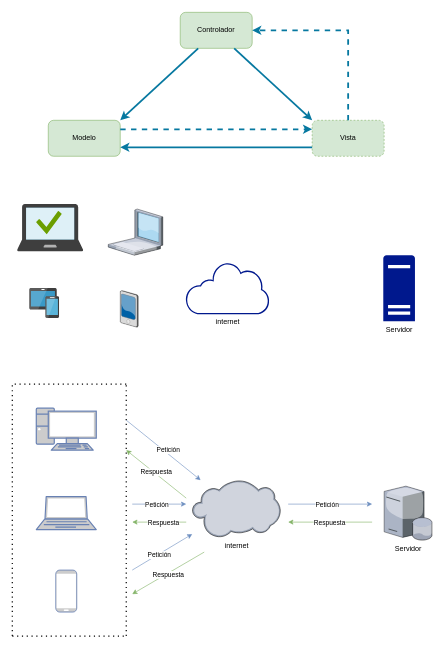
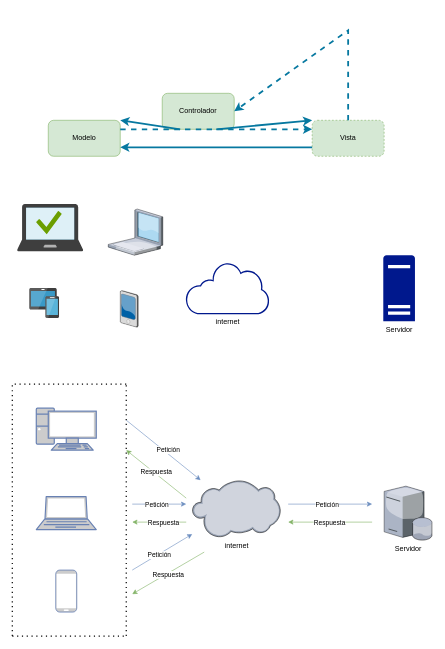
  <mxCell id="0" />
  <mxCell id="1" parent="0" />
- <mxCell id="2" value="Controlador" style="rounded=1;whiteSpace=wrap;html=1;fillColor=#d5e8d4;strokeColor=#82b366;" parent="1" vertex="1"><mxGeometry x="300" y="20" width="120" height="60" as="geometry" /></mxCell>
+ <mxCell id="2" value="Controlador" style="rounded=1;whiteSpace=wrap;html=1;fillColor=#d5e8d4;strokeColor=#82b366;" parent="1" vertex="1"><mxGeometry x="270" y="155" width="120" height="60" as="geometry" /></mxCell>
  <mxCell id="3" value="Vista" style="rounded=1;whiteSpace=wrap;html=1;fillColor=#d5e8d4;strokeColor=#82b366;dashed=1;" parent="1" vertex="1"><mxGeometry x="520" y="200" width="120" height="60" as="geometry" /></mxCell>
  <mxCell id="4" value="Modelo" style="rounded=1;whiteSpace=wrap;html=1;fillColor=#d5e8d4;strokeColor=#82b366;" parent="1" vertex="1"><mxGeometry x="80" y="200" width="120" height="60" as="geometry" /></mxCell>
  <mxCell id="5" value="" style="endArrow=classic;html=1;rounded=0;exitX=0.25;exitY=1;exitDx=0;exitDy=0;entryX=1;entryY=0;entryDx=0;entryDy=0;strokeWidth=3;strokeColor=#0678a0;" parent="1" source="2" target="4" edge="1"><mxGeometry width="50" height="50" relative="1" as="geometry"><mxPoint x="350" y="230" as="sourcePoint" /><mxPoint x="350" y="180" as="targetPoint" /></mxGeometry></mxCell>
  <mxCell id="6" value="" style="endArrow=classic;html=1;rounded=0;exitX=0.75;exitY=1;exitDx=0;exitDy=0;entryX=0;entryY=0;entryDx=0;entryDy=0;strokeWidth=3;strokeColor=#0678a0;" parent="1" source="2" target="3" edge="1"><mxGeometry width="50" height="50" relative="1" as="geometry"><mxPoint x="340" y="90" as="sourcePoint" /><mxPoint x="460" y="170" as="targetPoint" /></mxGeometry></mxCell>
  <mxCell id="7" value="" style="endArrow=classic;html=1;rounded=0;exitX=0;exitY=0.75;exitDx=0;exitDy=0;entryX=1;entryY=0.75;entryDx=0;entryDy=0;strokeWidth=3;strokeColor=#0678a0;" parent="1" source="3" target="4" edge="1"><mxGeometry width="50" height="50" relative="1" as="geometry"><mxPoint x="350" y="100" as="sourcePoint" /><mxPoint x="220" y="220" as="targetPoint" /></mxGeometry></mxCell>
  <mxCell id="8" value="" style="endArrow=classic;html=1;rounded=0;exitX=1;exitY=0.25;exitDx=0;exitDy=0;entryX=0;entryY=0.25;entryDx=0;entryDy=0;dashed=1;strokeWidth=3;strokeColor=#0678a0;" parent="1" source="4" target="3" edge="1"><mxGeometry width="50" height="50" relative="1" as="geometry"><mxPoint x="400" y="90" as="sourcePoint" /><mxPoint x="530" y="210" as="targetPoint" /></mxGeometry></mxCell>
  <mxCell id="9" value="" style="endArrow=classic;html=1;rounded=0;exitX=0.5;exitY=0;exitDx=0;exitDy=0;entryX=1;entryY=0.5;entryDx=0;entryDy=0;dashed=1;strokeWidth=3;strokeColor=#0678a0;" parent="1" source="3" target="2" edge="1"><mxGeometry width="50" height="50" relative="1" as="geometry"><mxPoint x="210" y="225" as="sourcePoint" /><mxPoint x="530" y="225" as="targetPoint" /><Array as="points"><mxPoint x="580" y="50" /></Array></mxGeometry></mxCell>
  <mxCell id="10" value="Servidor" style="sketch=0;aspect=fixed;pointerEvents=1;shadow=0;dashed=0;html=1;strokeColor=none;labelPosition=center;verticalLabelPosition=bottom;verticalAlign=top;align=center;fillColor=#00188D;shape=mxgraph.mscae.enterprise.server_generic" parent="1" vertex="1"><mxGeometry x="638.6" y="425" width="52.8" height="110" as="geometry" /></mxCell>
  <mxCell id="11" value="internet" style="sketch=0;aspect=fixed;pointerEvents=1;shadow=0;dashed=0;html=1;strokeColor=none;labelPosition=center;verticalLabelPosition=bottom;verticalAlign=top;align=center;fillColor=#00188D;shape=mxgraph.mscae.enterprise.internet_hollow" parent="1" vertex="1"><mxGeometry x="308.6" y="436.6" width="140" height="86.8" as="geometry" /></mxCell>
  <mxCell id="12" value="" style="image;sketch=0;aspect=fixed;html=1;points=[];align=center;fontSize=12;image=img/lib/mscae/Managed_Desktop.svg;" parent="1" vertex="1"><mxGeometry x="28.6" y="340" width="110" height="79.2" as="geometry" /></mxCell>
  <mxCell id="13" value="" style="image;sketch=0;aspect=fixed;html=1;points=[];align=center;fontSize=12;image=img/lib/mscae/Devices_Groups.svg;" parent="1" vertex="1"><mxGeometry x="48.6" y="480" width="50" height="50" as="geometry" /></mxCell>
  <mxCell id="14" value="Servidor" style="verticalLabelPosition=bottom;sketch=0;aspect=fixed;html=1;verticalAlign=top;strokeColor=none;align=center;outlineConnect=0;shape=mxgraph.citrix.database_server;" parent="1" vertex="1"><mxGeometry x="640" y="810" width="80" height="90" as="geometry" /></mxCell>
  <mxCell id="15" value="" style="verticalLabelPosition=bottom;sketch=0;aspect=fixed;html=1;verticalAlign=top;strokeColor=none;align=center;outlineConnect=0;shape=mxgraph.citrix.laptop_1;" parent="1" vertex="1"><mxGeometry x="180" y="348" width="91" height="77" as="geometry" /></mxCell>
  <mxCell id="16" value="" style="verticalLabelPosition=bottom;sketch=0;aspect=fixed;html=1;verticalAlign=top;strokeColor=none;align=center;outlineConnect=0;shape=mxgraph.citrix.pda;" parent="1" vertex="1"><mxGeometry x="200" y="484" width="30" height="61" as="geometry" /></mxCell>
  <mxCell id="17" value="internet" style="verticalLabelPosition=bottom;sketch=0;aspect=fixed;html=1;verticalAlign=top;strokeColor=none;align=center;outlineConnect=0;shape=mxgraph.citrix.cloud;" parent="1" vertex="1"><mxGeometry x="320" y="800" width="147.1" height="96" as="geometry" /></mxCell>
  <mxCell id="18" value="" style="fontColor=#0066CC;verticalAlign=top;verticalLabelPosition=bottom;labelPosition=center;align=center;html=1;outlineConnect=0;fillColor=#CCCCCC;strokeColor=#6881B3;gradientColor=none;gradientDirection=north;strokeWidth=2;shape=mxgraph.networks.pc;" parent="1" vertex="1"><mxGeometry x="60" y="680" width="100" height="70" as="geometry" /></mxCell>
  <mxCell id="19" value="" style="fontColor=#0066CC;verticalAlign=top;verticalLabelPosition=bottom;labelPosition=center;align=center;html=1;outlineConnect=0;fillColor=#CCCCCC;strokeColor=#6881B3;gradientColor=none;gradientDirection=north;strokeWidth=2;shape=mxgraph.networks.mobile;" parent="1" vertex="1"><mxGeometry x="92.5" y="950" width="35" height="70" as="geometry" /></mxCell>
  <mxCell id="20" value="" style="fontColor=#0066CC;verticalAlign=top;verticalLabelPosition=bottom;labelPosition=center;align=center;html=1;outlineConnect=0;fillColor=#CCCCCC;strokeColor=#6881B3;gradientColor=none;gradientDirection=north;strokeWidth=2;shape=mxgraph.networks.laptop;" parent="1" vertex="1"><mxGeometry x="60" y="827.5" width="100" height="55" as="geometry" /></mxCell>
  <mxCell id="21" value="" style="endArrow=none;dashed=1;html=1;dashPattern=1 3;strokeWidth=2;rounded=0;" parent="1" edge="1"><mxGeometry width="50" height="50" relative="1" as="geometry"><mxPoint x="210" y="640" as="sourcePoint" /><mxPoint x="20" y="640" as="targetPoint" /></mxGeometry></mxCell>
  <mxCell id="22" value="" style="endArrow=none;dashed=1;html=1;dashPattern=1 3;strokeWidth=2;rounded=0;" parent="1" edge="1"><mxGeometry width="50" height="50" relative="1" as="geometry"><mxPoint x="210" y="1060" as="sourcePoint" /><mxPoint x="210" y="640" as="targetPoint" /></mxGeometry></mxCell>
  <mxCell id="23" value="" style="endArrow=none;dashed=1;html=1;dashPattern=1 3;strokeWidth=2;rounded=0;" parent="1" edge="1"><mxGeometry width="50" height="50" relative="1" as="geometry"><mxPoint x="20" y="1060" as="sourcePoint" /><mxPoint x="20" y="640" as="targetPoint" /></mxGeometry></mxCell>
  <mxCell id="24" value="" style="endArrow=none;dashed=1;html=1;dashPattern=1 3;strokeWidth=2;rounded=0;" parent="1" edge="1"><mxGeometry width="50" height="50" relative="1" as="geometry"><mxPoint x="20" y="1060" as="sourcePoint" /><mxPoint x="210" y="1060" as="targetPoint" /></mxGeometry></mxCell>
  <mxCell id="25" value="" style="endArrow=classic;html=1;rounded=0;fillColor=#dae8fc;strokeColor=#6c8ebf;" parent="1" target="17" edge="1"><mxGeometry width="50" height="50" relative="1" as="geometry"><mxPoint x="210" y="700" as="sourcePoint" /><mxPoint x="400" y="790" as="targetPoint" /></mxGeometry></mxCell>
  <mxCell id="26" value="Petición" style="edgeLabel;html=1;align=center;verticalAlign=middle;resizable=0;points=[];" parent="25" vertex="1" connectable="0"><mxGeometry x="-0.029" y="-2" relative="1" as="geometry"><mxPoint x="11" as="offset" /></mxGeometry></mxCell>
  <mxCell id="27" value="" style="endArrow=classic;html=1;rounded=0;fillColor=#dae8fc;strokeColor=#6c8ebf;" parent="1" edge="1"><mxGeometry width="50" height="50" relative="1" as="geometry"><mxPoint x="480" y="840" as="sourcePoint" /><mxPoint x="620" y="840" as="targetPoint" /></mxGeometry></mxCell>
  <mxCell id="28" value="Petición" style="edgeLabel;html=1;align=center;verticalAlign=middle;resizable=0;points=[];" parent="27" vertex="1" connectable="0"><mxGeometry x="-0.082" relative="1" as="geometry"><mxPoint as="offset" /></mxGeometry></mxCell>
  <mxCell id="29" value="" style="endArrow=classic;html=1;rounded=0;fillColor=#d5e8d4;strokeColor=#82b366;" parent="1" edge="1"><mxGeometry width="50" height="50" relative="1" as="geometry"><mxPoint x="620" y="870" as="sourcePoint" /><mxPoint x="480" y="870" as="targetPoint" /></mxGeometry></mxCell>
  <mxCell id="30" value="Respuesta" style="edgeLabel;html=1;align=center;verticalAlign=middle;resizable=0;points=[];" parent="29" vertex="1" connectable="0"><mxGeometry x="0.176" relative="1" as="geometry"><mxPoint x="10" as="offset" /></mxGeometry></mxCell>
  <mxCell id="31" value="" style="endArrow=classic;html=1;rounded=0;fillColor=#d5e8d4;strokeColor=#82b366;" parent="1" edge="1"><mxGeometry width="50" height="50" relative="1" as="geometry"><mxPoint x="310" y="830" as="sourcePoint" /><mxPoint x="210" y="750" as="targetPoint" /></mxGeometry></mxCell>
  <mxCell id="32" value="Respuesta" style="edgeLabel;html=1;align=center;verticalAlign=middle;resizable=0;points=[];" parent="31" vertex="1" connectable="0"><mxGeometry x="0.151" y="4" relative="1" as="geometry"><mxPoint x="10" as="offset" /></mxGeometry></mxCell>
  <mxCell id="33" value="" style="endArrow=classic;html=1;rounded=0;fillColor=#dae8fc;strokeColor=#6c8ebf;" parent="1" edge="1"><mxGeometry width="50" height="50" relative="1" as="geometry"><mxPoint x="220" y="840" as="sourcePoint" /><mxPoint x="310" y="840" as="targetPoint" /></mxGeometry></mxCell>
  <mxCell id="34" value="Petición" style="edgeLabel;html=1;align=center;verticalAlign=middle;resizable=0;points=[];" parent="33" vertex="1" connectable="0"><mxGeometry x="-0.289" y="-3" relative="1" as="geometry"><mxPoint x="8" y="-3" as="offset" /></mxGeometry></mxCell>
  <mxCell id="35" value="" style="endArrow=classic;html=1;rounded=0;fillColor=#d5e8d4;strokeColor=#82b366;" parent="1" edge="1"><mxGeometry width="50" height="50" relative="1" as="geometry"><mxPoint x="310" y="870" as="sourcePoint" /><mxPoint x="220" y="870" as="targetPoint" /></mxGeometry></mxCell>
  <mxCell id="36" value="Respuesta" style="edgeLabel;html=1;align=center;verticalAlign=middle;resizable=0;points=[];" parent="35" vertex="1" connectable="0"><mxGeometry x="0.3" y="1" relative="1" as="geometry"><mxPoint x="20" y="-1" as="offset" /></mxGeometry></mxCell>
  <mxCell id="37" value="" style="endArrow=classic;html=1;rounded=0;fillColor=#dae8fc;strokeColor=#6c8ebf;" parent="1" edge="1"><mxGeometry width="50" height="50" relative="1" as="geometry"><mxPoint x="220" y="950" as="sourcePoint" /><mxPoint x="320" y="890" as="targetPoint" /></mxGeometry></mxCell>
  <mxCell id="38" value="Petición" style="edgeLabel;html=1;align=center;verticalAlign=middle;resizable=0;points=[];" parent="37" vertex="1" connectable="0"><mxGeometry x="-0.132" y="-1" relative="1" as="geometry"><mxPoint as="offset" /></mxGeometry></mxCell>
  <mxCell id="39" value="" style="endArrow=classic;html=1;rounded=0;fillColor=#d5e8d4;strokeColor=#82b366;" parent="1" edge="1"><mxGeometry width="50" height="50" relative="1" as="geometry"><mxPoint x="340" y="920" as="sourcePoint" /><mxPoint x="220" y="990" as="targetPoint" /></mxGeometry></mxCell>
  <mxCell id="40" value="Respuesta" style="edgeLabel;html=1;align=center;verticalAlign=middle;resizable=0;points=[];" parent="39" vertex="1" connectable="0"><mxGeometry x="0.016" y="2" relative="1" as="geometry"><mxPoint as="offset" /></mxGeometry></mxCell>
